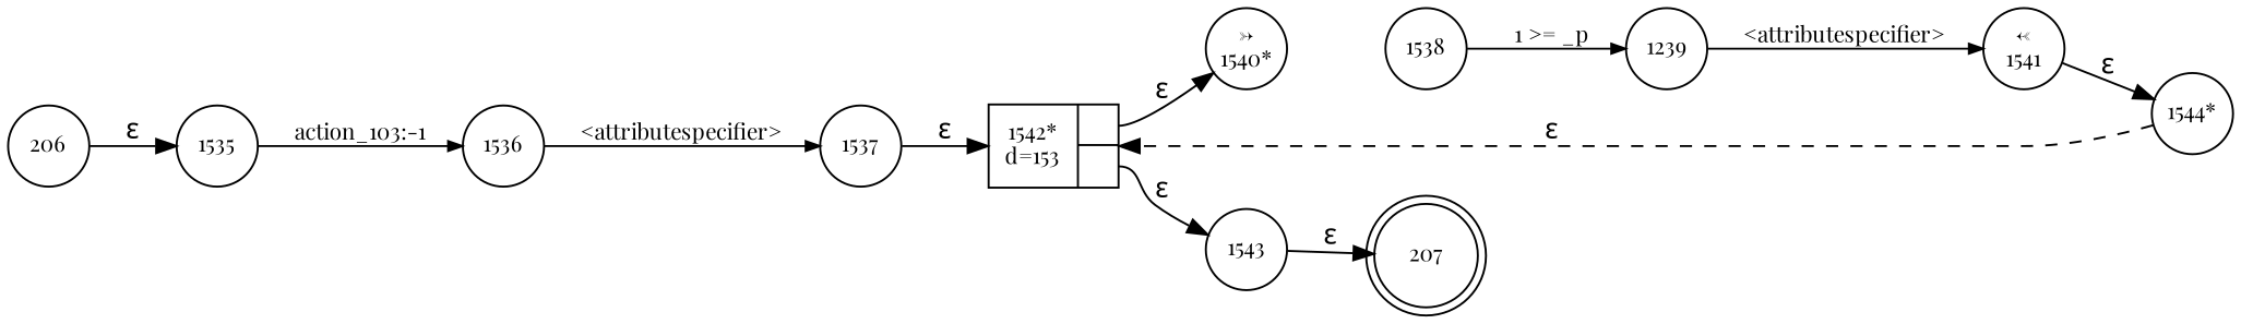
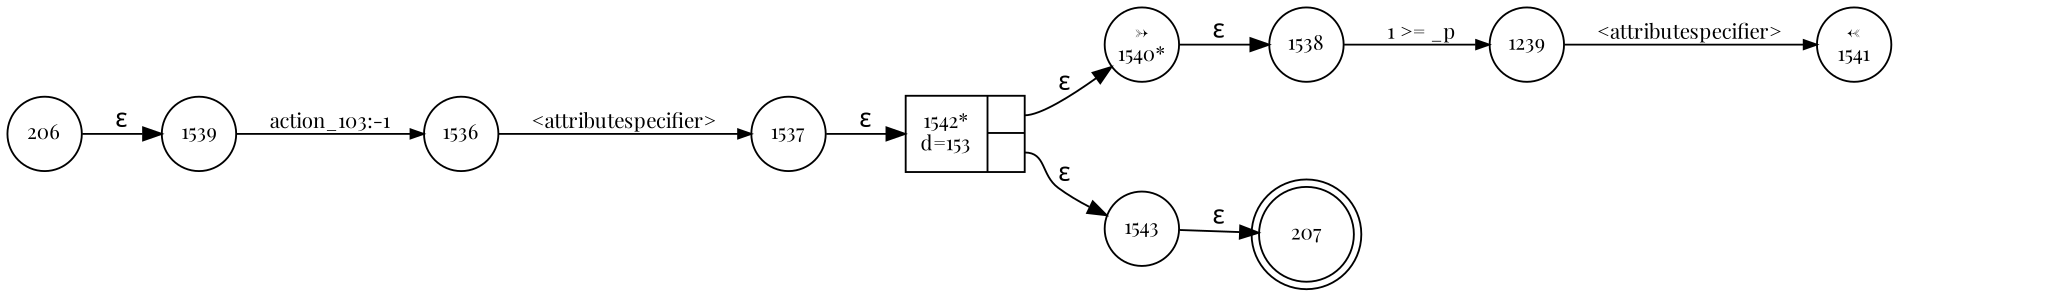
  digraph {
    fontname="Playfair Display"
    rankdir=LR
    node [fixedsize=true fontname="Playfair Display" fontsize=11 shape=circle peripheries=1]
    edge [fontname="Playfair Display"]
    n1 [label=207 shape=doublecircle width=.6 peripheries=""]
    n2 [label=1536 width=.55]
    n3 [label=1537 width=.55]
    n4 [fixedsize=false label="{1542*\nd=153|{<p0>|<p1>}}" shape=record]
    n5 [label="&rarr;\n1540*" width=.55]
    n6 [label=1543 width=.55]
    n7 [label=1538 width=.55]
    n8 [label=1239 width=.55]
    n9 [label="&larr;\n1541" width=.55]
-   n10 [label="1544*" width=.55]
    n11 [label=206 width=.55]
-   n12 [label=1535 width=.55]
+   n12 [label=1539 width=.55]
    n2 -> n3 [arrowhead=normal arrowsize=.7 fontsize=11 label="<attributespecifier>"]
    n3 -> n4 [label="&epsilon;"]
    n4 -> n5 [label="&epsilon;" tailport=p0]
    n4 -> n6 [label="&epsilon;" tailport=p1]
+   n5 -> n7 [label="&epsilon;"]
    n6 -> n1 [label="&epsilon;"]
    n7 -> n8 [arrowhead=normal arrowsize=.7 fontsize=11 label="1 >= _p"]
    n8 -> n9 [arrowhead=normal arrowsize=.7 fontsize=11 label="<attributespecifier>"]
-   n9 -> n10 [label="&epsilon;"]
-   n10 -> n4 [label="&epsilon;" style=dashed]
    n11 -> n12 [label="&epsilon;"]
    n12 -> n2 [arrowhead=normal arrowsize=.7 fontsize=11 label="action_103:-1"]
  }
